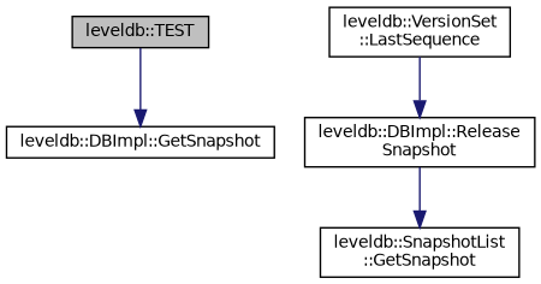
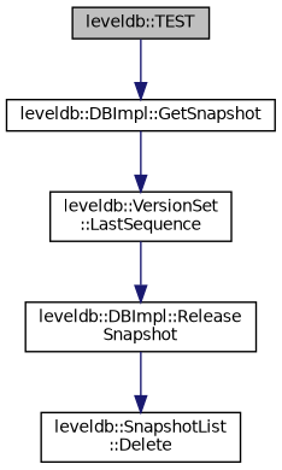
  digraph {
    rankdir=TB
    node [color=black fillcolor=white fontname=Helvetica fontsize=10 shape=record style=filled]
    edge [color=midnightblue fontname=Helvetica fontsize=10 labelfontname=Helvetica labelfontsize=10 style=solid]
    n1 [fillcolor=grey75 fontcolor=black height=0.2 label="leveldb::TEST" width=0.4]
    n2 [height=0.2 label="leveldb::DBImpl::GetSnapshot" width=0.4]
    n3 [height=0.2 label="leveldb::VersionSet\l::LastSequence" width=0.4]
    n4 [height=0.2 label="leveldb::DBImpl::Release\lSnapshot" width=0.4]
-   n5 [height=0.2 label="leveldb::SnapshotList\l::GetSnapshot" width=0.4]
+   n5 [height=0.2 label="leveldb::SnapshotList\l::Delete" width=0.4]
    n1 -> n2
+   n2 -> n3
    n3 -> n4
    n4 -> n5
  }
